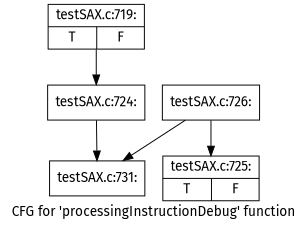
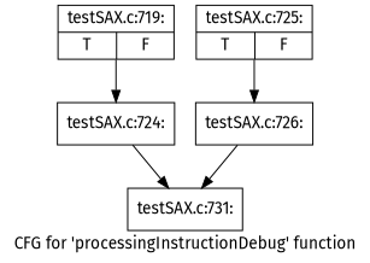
  digraph {
    fontname="Fira Sans"
    label="CFG for 'processingInstructionDebug' function"
    node [fontname="Fira Sans" shape=record]
    edge [fontname="Fira Sans"]
    n1 [label="{testSAX.c:719:|{<s0>T|<s1>F}}"]
    n2 [label="{testSAX.c:724:}"]
    n3 [label="{testSAX.c:731:}"]
    n4 [label="{testSAX.c:725:|{<s0>T|<s1>F}}"]
    n5 [label="{testSAX.c:726:}"]
    n1 -> n2
    n2 -> n3
-   n5 -> n4
+   n4 -> n5
    n5 -> n3
  }
